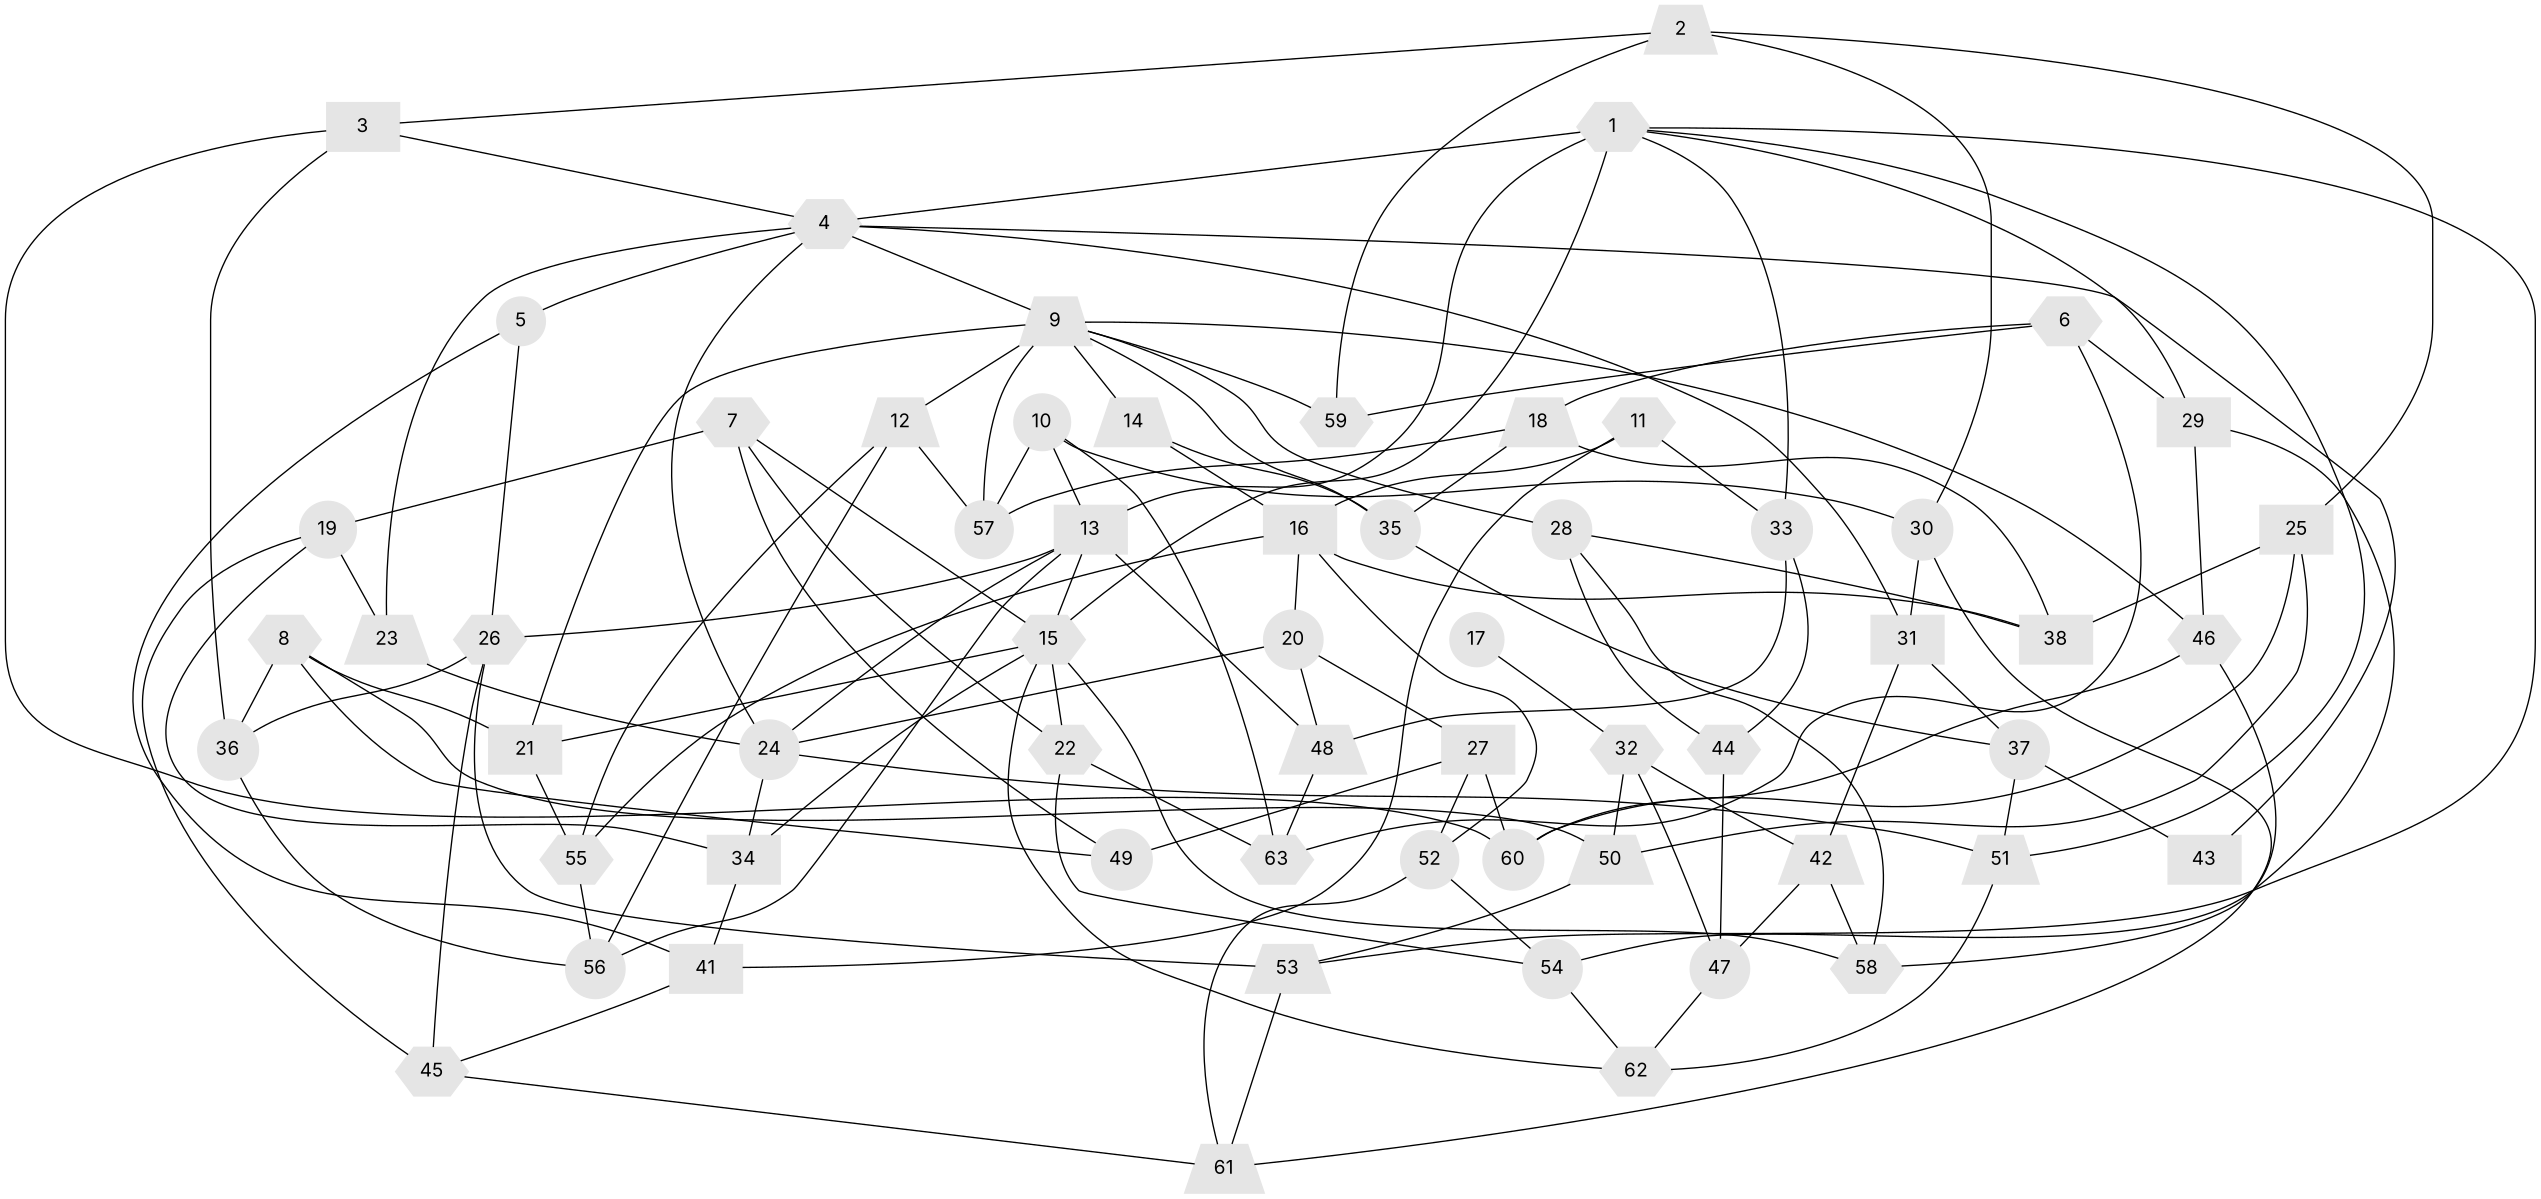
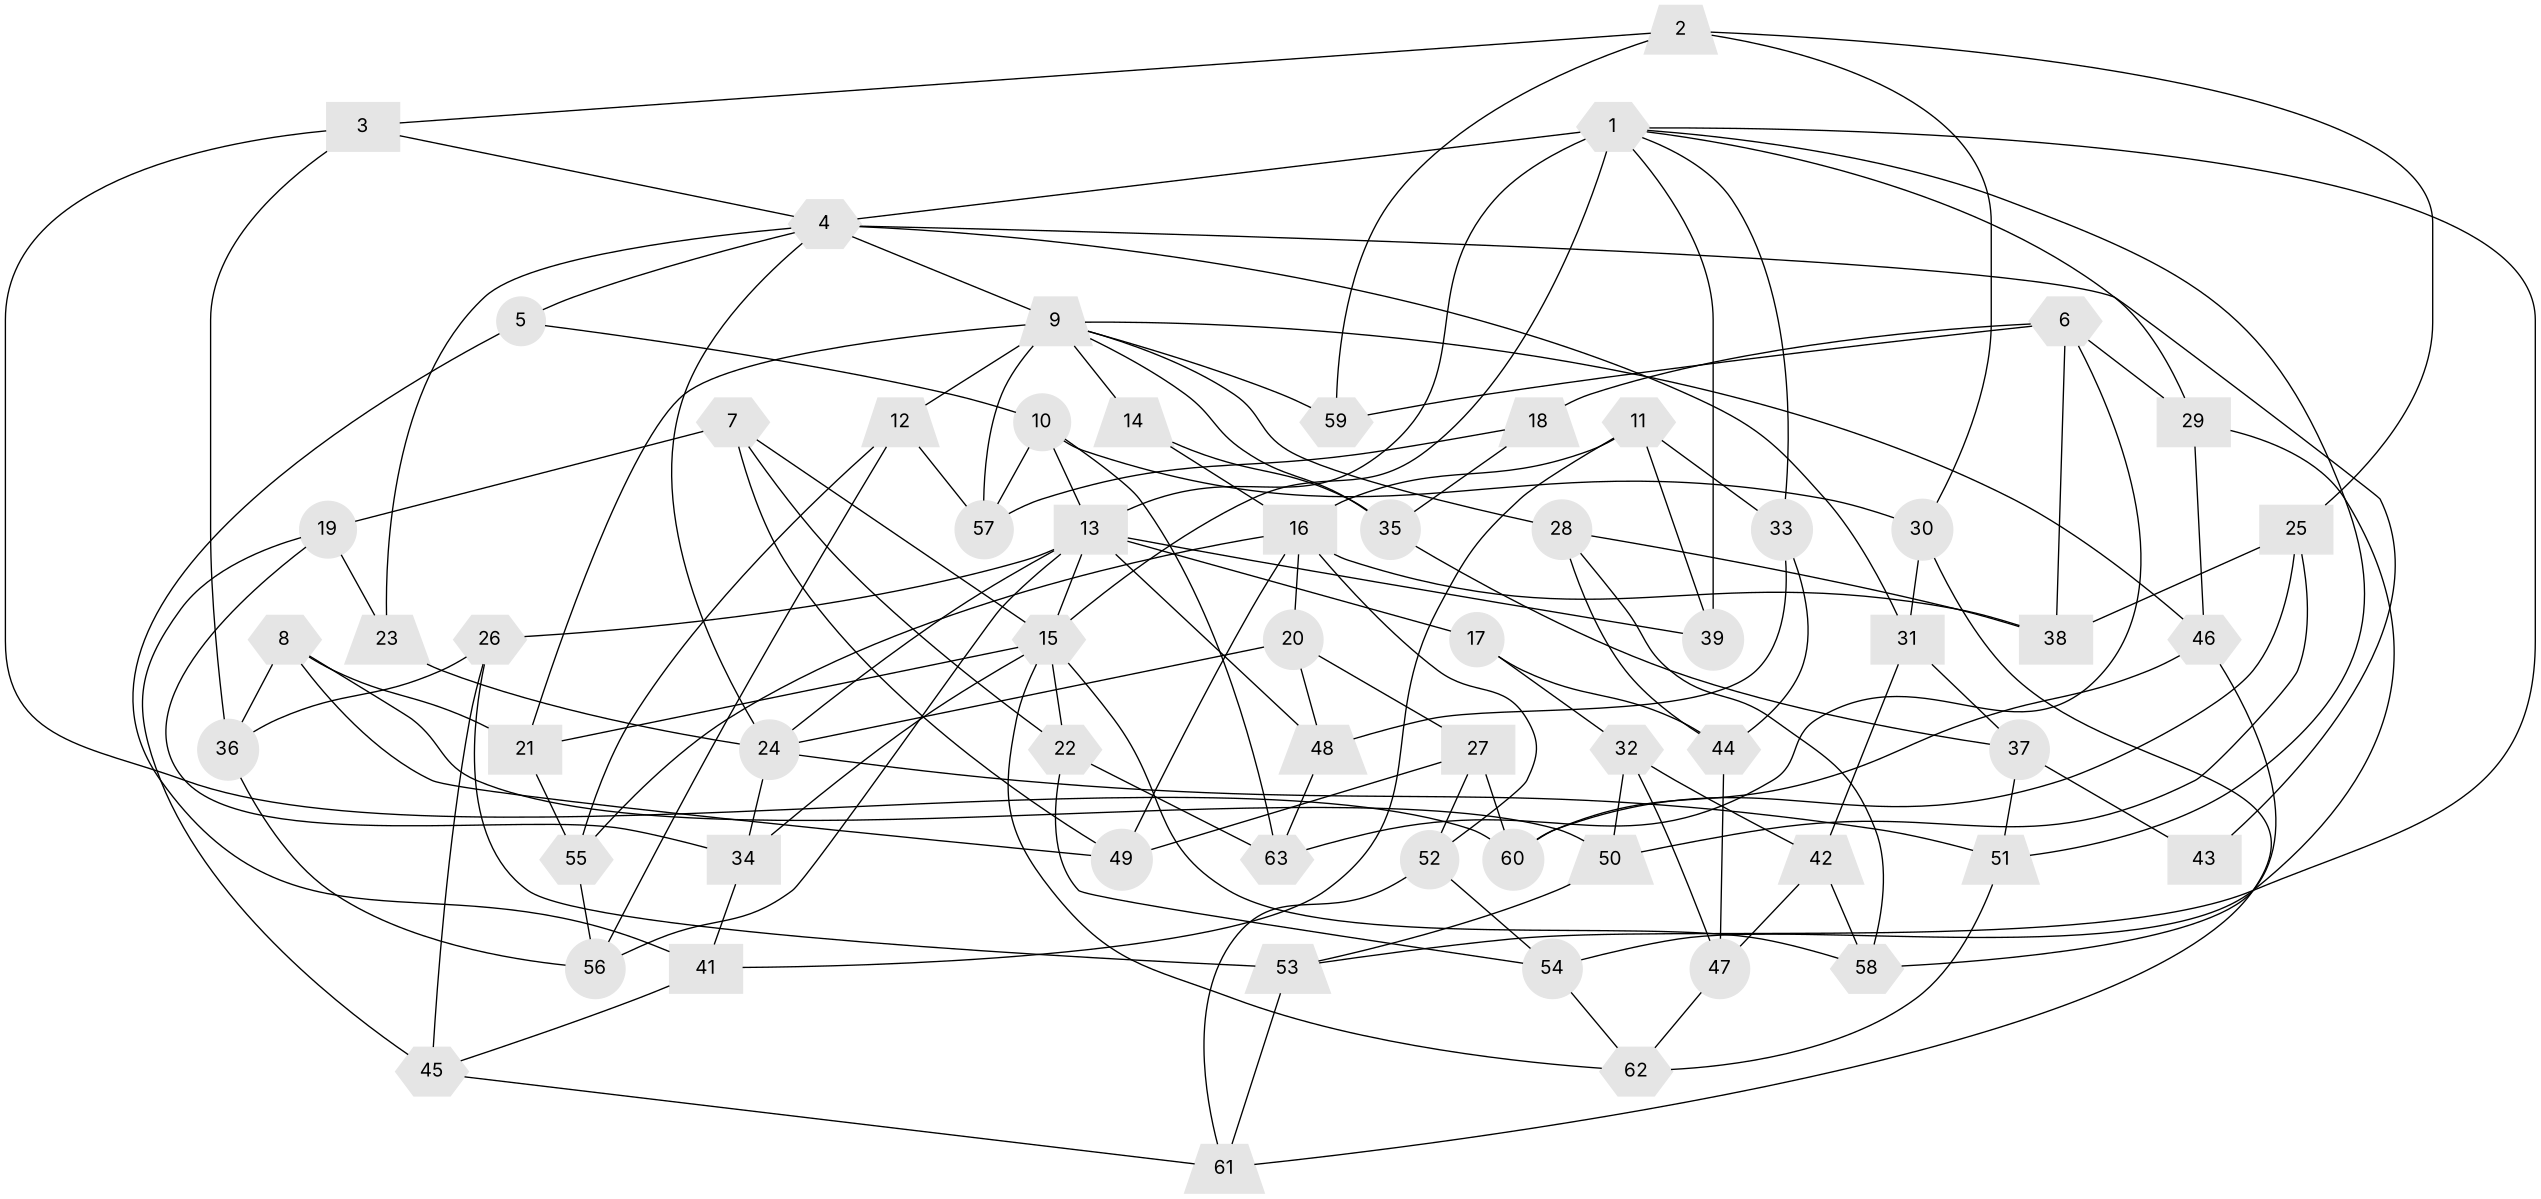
  graph {
    fontname=Inter
    node [color=gray90 fontname=Inter shape=circle style=filled]
    edge [fontname=Inter weight=1.0]
    1 [shape=hexagon]
    4 [shape=hexagon]
    13 [shape=box]
    15 [shape=hexagon]
    29 [shape=box]
    33
+   39
    51 [shape=trapezium]
    53 [shape=trapezium]
    5
    9 [shape=trapezium]
    23 [shape=trapezium]
    24
    31 [shape=box]
    43 [shape=box]
    56
    17
    26 [shape=hexagon]
    48 [shape=trapezium]
    22 [shape=hexagon]
    21 [shape=box]
    34 [shape=box]
    58 [shape=hexagon]
    62 [shape=hexagon]
    46 [shape=hexagon]
    54
    44 [shape=hexagon]
    61 [shape=trapezium]
    2 [shape=trapezium]
    3 [shape=box]
    25 [shape=box]
    30
    59 [shape=hexagon]
    36
    60
    50 [shape=trapezium]
    38 [shape=box]
    10
    41 [shape=box]
    12 [shape=trapezium]
    14 [shape=trapezium]
    28
    35
    57
    37
    42 [shape=trapezium]
    63 [shape=hexagon]
    45 [shape=hexagon]
    6 [shape=hexagon]
    18 [shape=trapezium]
    7 [shape=hexagon]
    19
    49
    8 [shape=hexagon]
    55 [shape=hexagon]
    16 [shape=box]
    11 [shape=hexagon]
    20
    52
    32 [shape=hexagon]
    27 [shape=box]
    47
    1 -- 4
    1 -- 13 [weight=2.0]
    1 -- 15 [weight=2.0]
    1 -- 29
    1 -- 33
+   1 -- 39
    1 -- 51
    1 -- 53
    4 -- 5
    4 -- 9 [weight=2.0]
    4 -- 23 [weight=2.0]
    4 -- 24 [weight=2.0]
    4 -- 31
    4 -- 43 [weight=2.0]
    13 -- 15 [weight=2.0]
+   13 -- 39 [weight=2.0]
    13 -- 24
    13 -- 56
+   13 -- 17
    13 -- 26
    13 -- 48
    15 -- 22
    15 -- 21
    15 -- 34
    15 -- 58
    15 -- 62
    29 -- 46
    29 -- 54
    33 -- 48
    33 -- 44
    51 -- 62
    53 -- 61
-   5 -- 26
+   5 -- 10
    5 -- 41
    9 -- 21
    9 -- 46
    9 -- 59
    9 -- 12
    9 -- 14
    9 -- 28
    9 -- 35
    9 -- 57
    23 -- 24
    24 -- 51
    24 -- 34
    31 -- 37
    31 -- 42
+   17 -- 44
    17 -- 32
    26 -- 53
    26 -- 36
    26 -- 45
    48 -- 63
    22 -- 54
    22 -- 63
    21 -- 55
    34 -- 41
    46 -- 58
    46 -- 60
    54 -- 62
    44 -- 47
    2 -- 3
    2 -- 25
    2 -- 30
    2 -- 59
    3 -- 4
    3 -- 36
    3 -- 60
    25 -- 60
    25 -- 50
    25 -- 38
    30 -- 31
    30 -- 61
    36 -- 56
    50 -- 53
    10 -- 13
    10 -- 30
    10 -- 57
    10 -- 63
    41 -- 45
    12 -- 56
    12 -- 57
    12 -- 55
    14 -- 35
    14 -- 16 [weight=2.0]
    28 -- 58
    28 -- 44
    28 -- 38
    35 -- 37
    37 -- 51
    37 -- 43
    42 -- 58
    42 -- 47
    45 -- 61
    6 -- 29
    6 -- 59
    6 -- 63
    6 -- 18
-   18 -- 38
+   6 -- 38
    18 -- 35
    18 -- 57
    7 -- 15
    7 -- 22
    7 -- 19
    7 -- 49
    19 -- 23
    19 -- 34
    19 -- 45
    8 -- 21
    8 -- 36
    8 -- 50
    8 -- 49
    55 -- 56
    16 -- 38
+   16 -- 49
    16 -- 55
    16 -- 20
    16 -- 52
    11 -- 33
+   11 -- 39
    11 -- 41
    11 -- 16
    20 -- 24
    20 -- 48
    20 -- 27
    52 -- 54
    52 -- 61
    32 -- 50
    32 -- 42
    32 -- 47
    27 -- 60
    27 -- 49
    27 -- 52
    47 -- 62
  }
